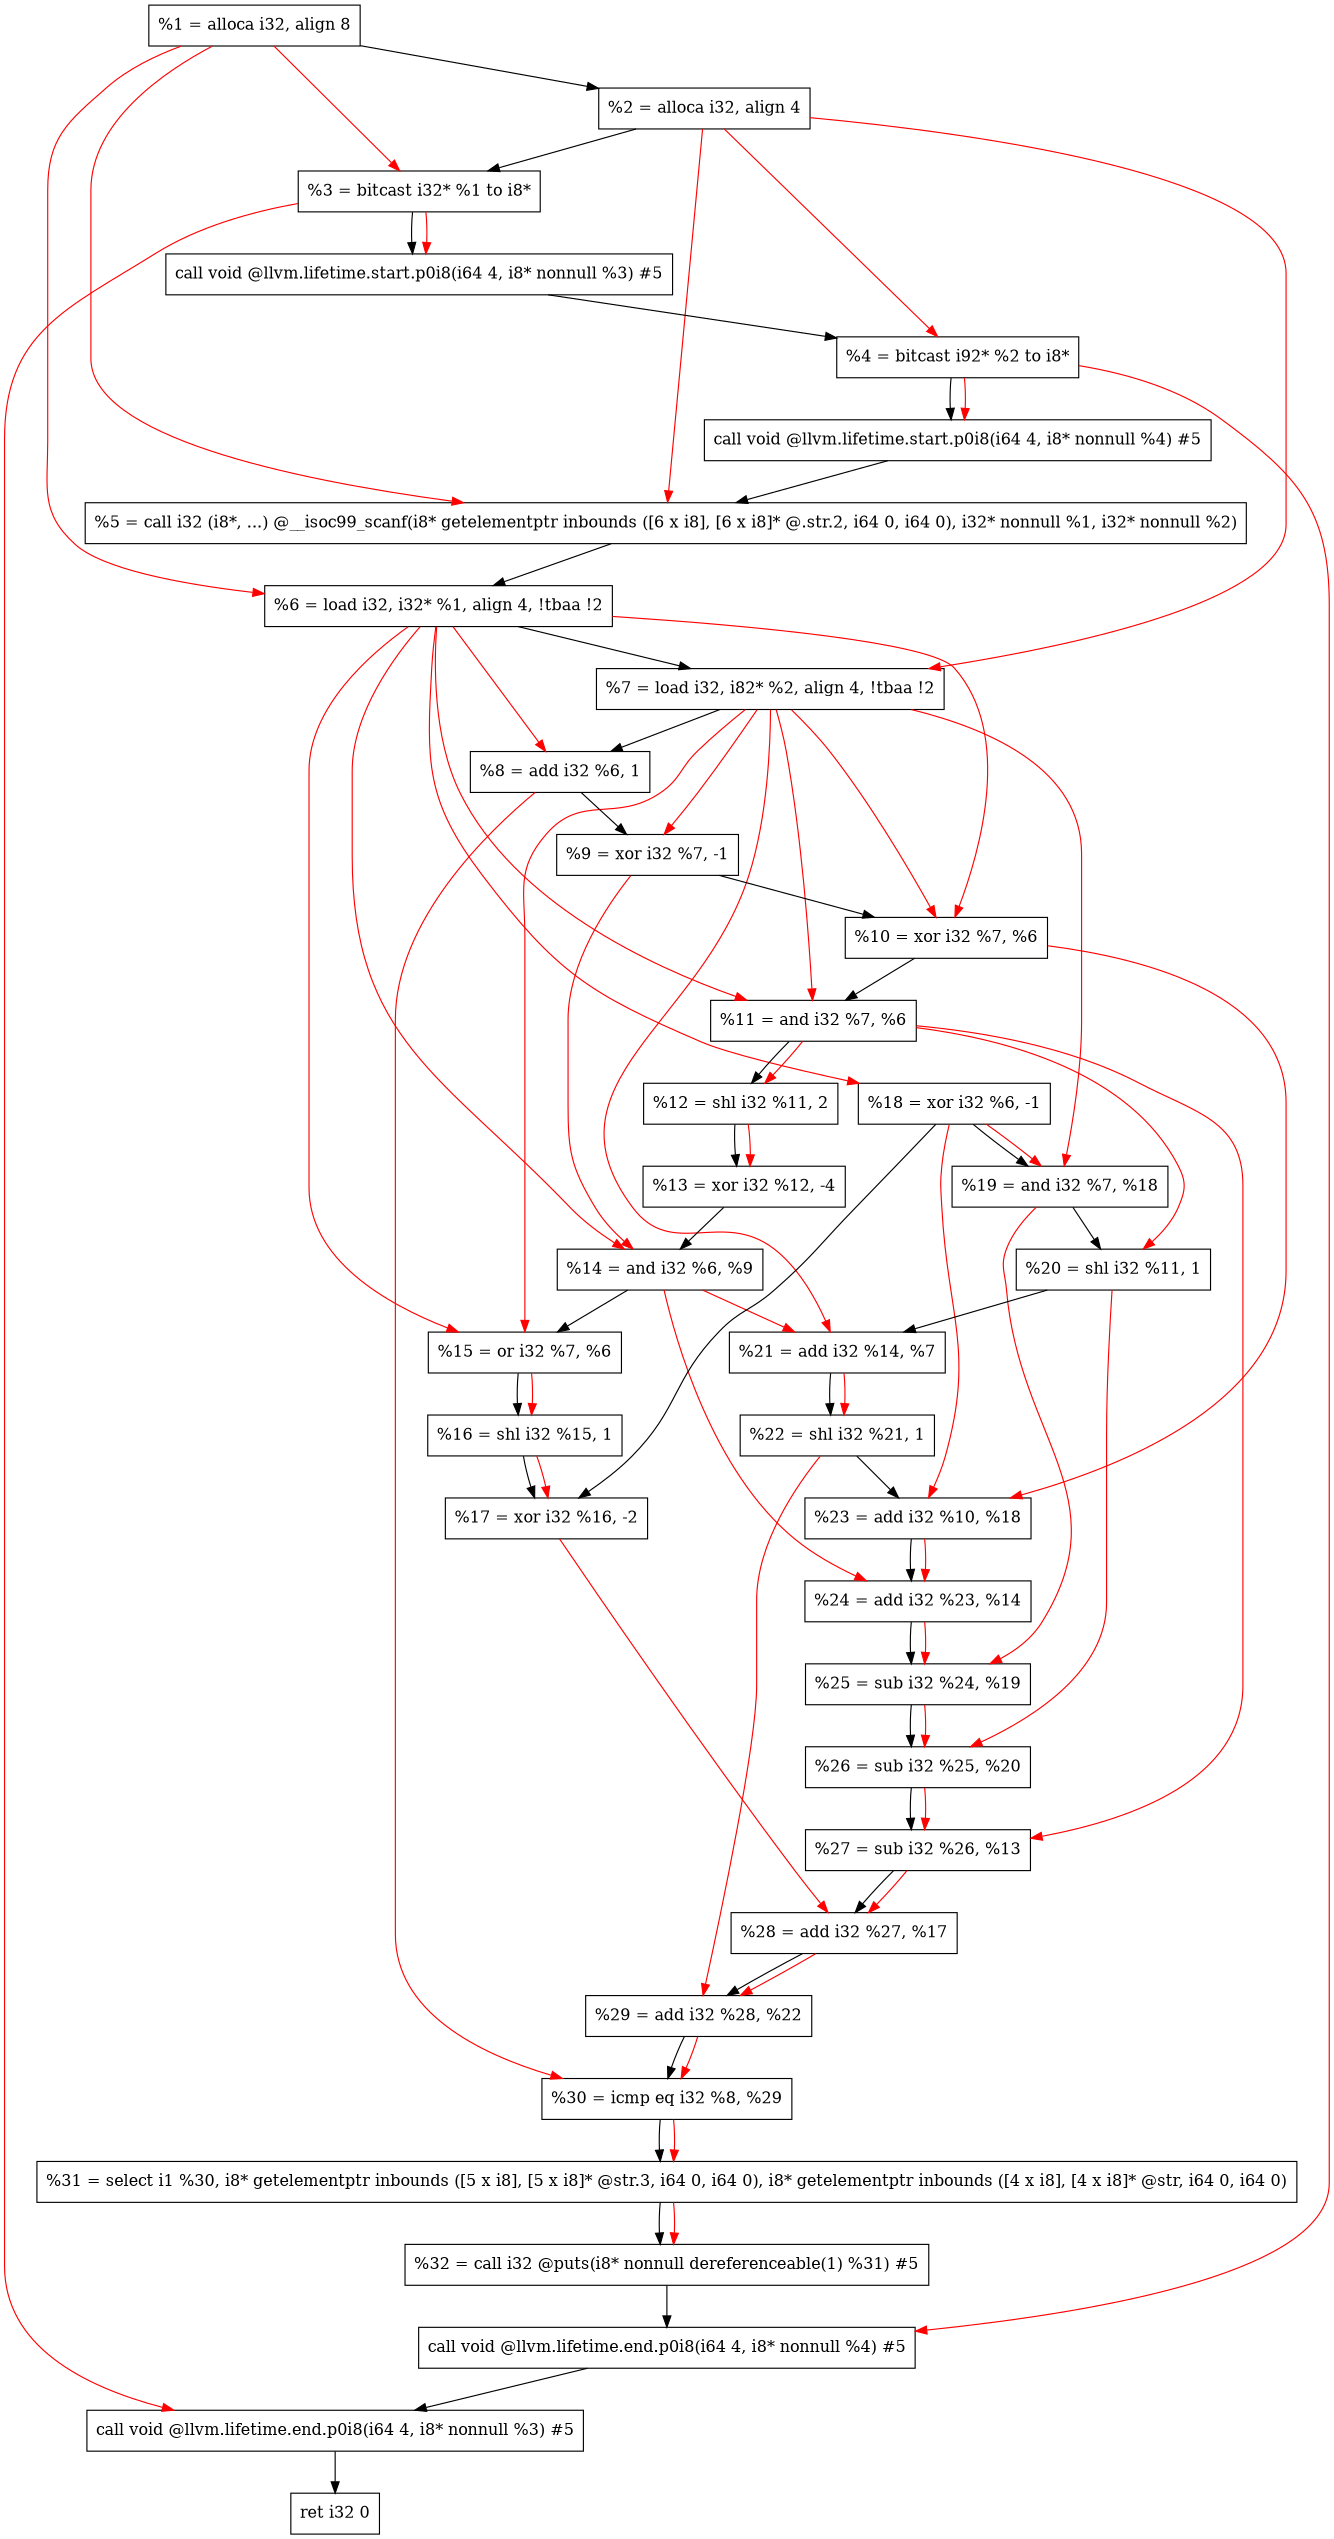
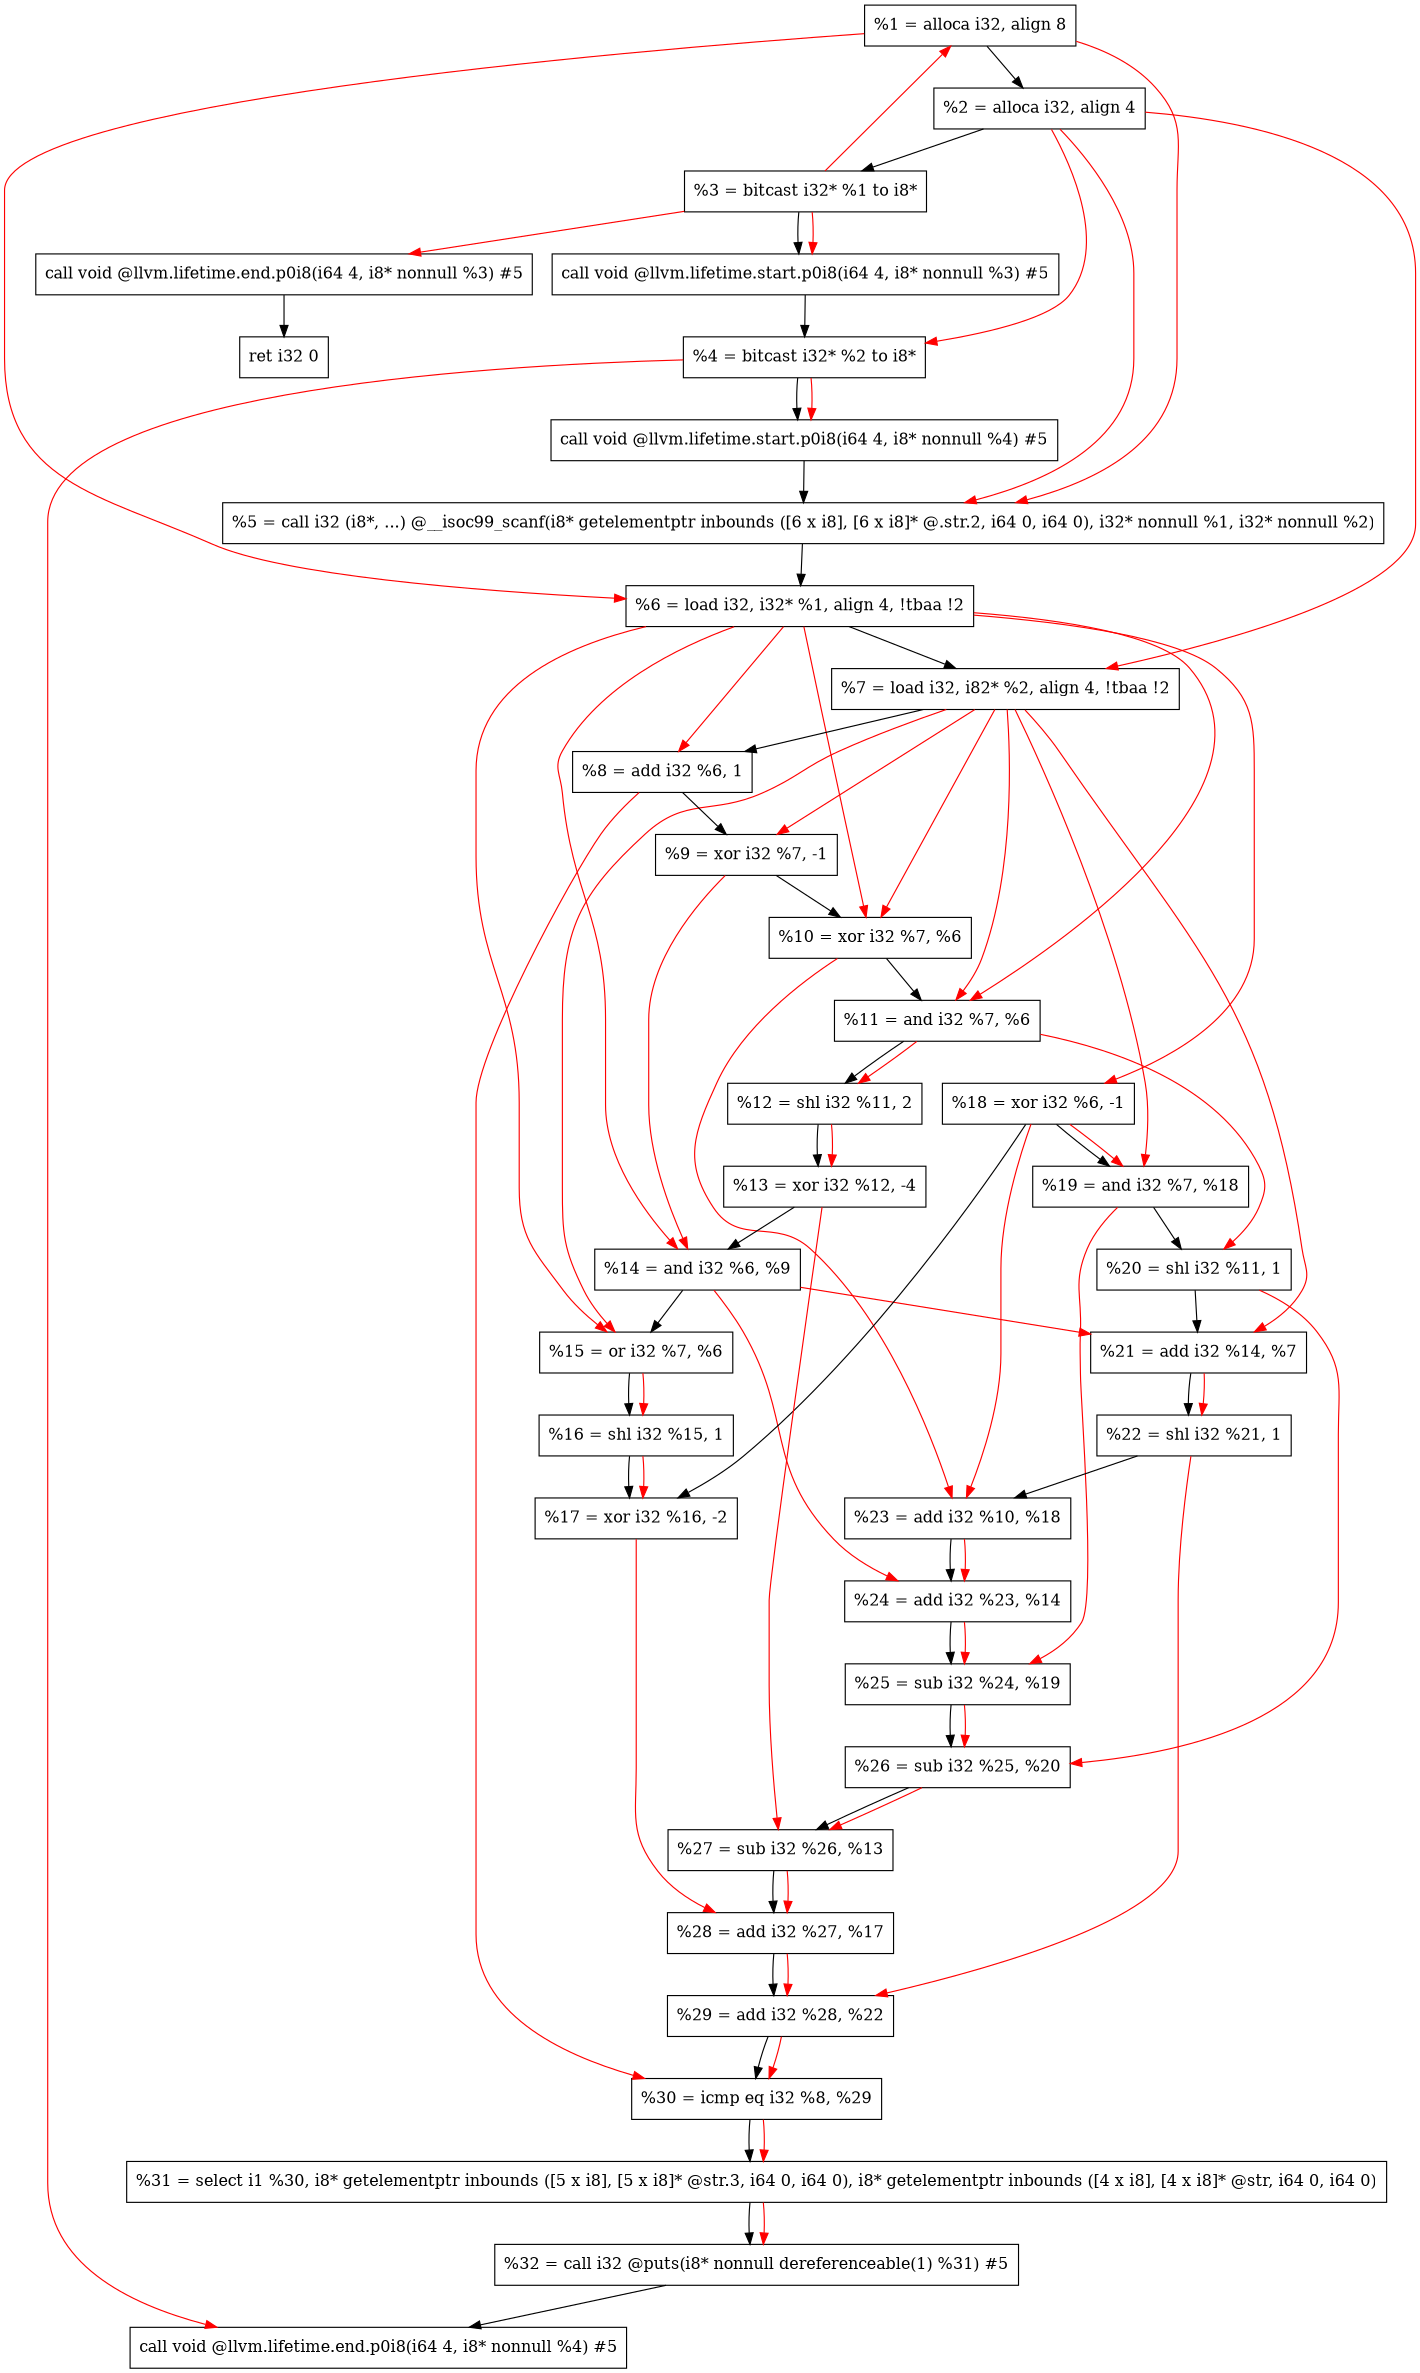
  digraph {
    node [shape=record]
    edge [color=red]
    n1 [label="%1 = alloca i32, align 8"]
    n2 [label="  %2 = alloca i32, align 4"]
    n3 [label="  %3 = bitcast i32* %1 to i8*"]
    n4 [label="  %5 = call i32 (i8*, ...) @__isoc99_scanf(i8* getelementptr inbounds ([6 x i8], [6 x i8]* @.str.2, i64 0, i64 0), i32* nonnull %1, i32* nonnull %2)"]
    n5 [label="  %6 = load i32, i32* %1, align 4, !tbaa !2"]
-   n6 [label="%4 = bitcast i92* %2 to i8*"]
+   n6 [label="  %4 = bitcast i32* %2 to i8*"]
    n7 [label="%7 = load i32, i82* %2, align 4, !tbaa !2"]
    n8 [label="  call void @llvm.lifetime.start.p0i8(i64 4, i8* nonnull %3) #5"]
    n9 [label="  call void @llvm.lifetime.end.p0i8(i64 4, i8* nonnull %3) #5"]
    n10 [label="  %8 = add i32 %6, 1"]
    n11 [label="  %10 = xor i32 %7, %6"]
    n12 [label="  %11 = and i32 %7, %6"]
    n13 [label="  %14 = and i32 %6, %9"]
    n14 [label="  %15 = or i32 %7, %6"]
    n15 [label="  %18 = xor i32 %6, -1"]
    n16 [label="  call void @llvm.lifetime.start.p0i8(i64 4, i8* nonnull %4) #5"]
    n17 [label="  call void @llvm.lifetime.end.p0i8(i64 4, i8* nonnull %4) #5"]
    n18 [label="  %9 = xor i32 %7, -1"]
    n19 [label="  %19 = and i32 %7, %18"]
    n20 [label="  %21 = add i32 %14, %7"]
    n21 [label="  ret i32 0"]
    n22 [label="  %30 = icmp eq i32 %8, %29"]
    n23 [label="  %23 = add i32 %10, %18"]
    n24 [label="  %12 = shl i32 %11, 2"]
    n25 [label="  %20 = shl i32 %11, 1"]
    n26 [label="  %24 = add i32 %23, %14"]
    n27 [label="  %16 = shl i32 %15, 1"]
    n28 [label="  %17 = xor i32 %16, -2"]
    n29 [label="  %25 = sub i32 %24, %19"]
    n30 [label="  %22 = shl i32 %21, 1"]
    n31 [label="  %31 = select i1 %30, i8* getelementptr inbounds ([5 x i8], [5 x i8]* @str.3, i64 0, i64 0), i8* getelementptr inbounds ([4 x i8], [4 x i8]* @str, i64 0, i64 0)"]
    n32 [label="  %13 = xor i32 %12, -4"]
    n33 [label="  %26 = sub i32 %25, %20"]
    n34 [label="  %27 = sub i32 %26, %13"]
    n35 [label="  %28 = add i32 %27, %17"]
    n36 [label="  %29 = add i32 %28, %22"]
    n37 [label="  %32 = call i32 @puts(i8* nonnull dereferenceable(1) %31) #5"]
    n1 -> n2 [color=""]
-   n1 -> n3
+   n3 -> n1
    n1 -> n4
    n1 -> n5
    n2 -> n3 [color=""]
    n2 -> n4
    n2 -> n6
    n2 -> n7
    n3 -> n8 [color=""]
    n3 -> n8
    n3 -> n9
    n4 -> n5 [color=""]
    n5 -> n7 [color=""]
    n5 -> n10
    n5 -> n11
    n5 -> n12
    n5 -> n13
    n5 -> n14
    n5 -> n15
    n6 -> n16 [color=""]
    n6 -> n16
    n6 -> n17
    n7 -> n10 [color=""]
    n7 -> n11
    n7 -> n12
    n7 -> n14
    n7 -> n18
    n7 -> n19
    n7 -> n20
    n8 -> n6 [color=""]
    n9 -> n21 [color=""]
    n10 -> n18 [color=""]
    n10 -> n22
    n11 -> n12 [color=""]
    n11 -> n23
    n12 -> n24 [color=""]
    n12 -> n24
    n12 -> n25
    n13 -> n14 [color=""]
    n13 -> n20
    n13 -> n26
    n14 -> n27 [color=""]
    n14 -> n27
    n15 -> n19 [color=""]
    n15 -> n19
    n15 -> n23
    n15 -> n28 [color=""]
    n16 -> n4 [color=""]
-   n17 -> n9 [color=""]
    n18 -> n11 [color=""]
    n18 -> n13
    n19 -> n25 [color=""]
    n19 -> n29
    n20 -> n30 [color=""]
    n20 -> n30
    n22 -> n31 [color=""]
    n22 -> n31
    n23 -> n26 [color=""]
    n23 -> n26
    n24 -> n32 [color=""]
    n24 -> n32
    n25 -> n20 [color=""]
    n25 -> n33
    n26 -> n29 [color=""]
    n26 -> n29
    n27 -> n28 [color=""]
    n27 -> n28
    n28 -> n35
    n29 -> n33 [color=""]
    n29 -> n33
    n30 -> n23 [color=""]
    n30 -> n36
    n31 -> n37 [color=""]
    n31 -> n37
    n32 -> n13 [color=""]
-   n12 -> n34
+   n32 -> n34
    n33 -> n34 [color=""]
    n33 -> n34
    n34 -> n35 [color=""]
    n34 -> n35
    n35 -> n36 [color=""]
    n35 -> n36
    n36 -> n22 [color=""]
    n36 -> n22
    n37 -> n17 [color=""]
  }
